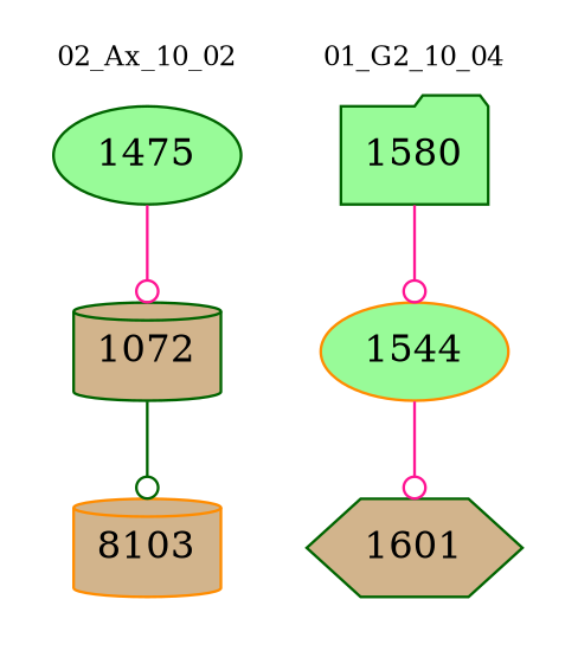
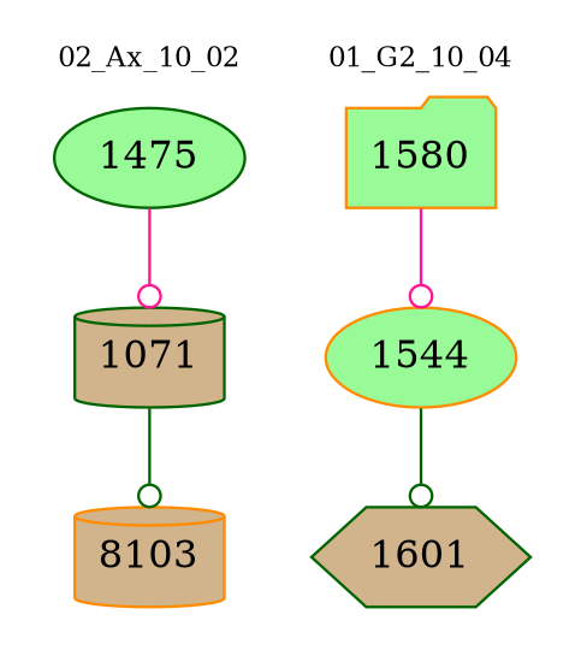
  digraph {
    node [color=darkgreen fillcolor=palegreen shape=ellipse style=filled]
    edge [arrowhead=odot color=deeppink]
    n1 [label=1475]
-   n2 [fillcolor=tan label=1072 shape=cylinder]
+   n2 [fillcolor=tan label=1071 shape=cylinder]
    n3 [color=darkorange fillcolor=tan label=8103 shape=cylinder]
-   n4 [label=1580 shape=folder]
+   n4 [color=darkorange label=1580 shape=folder]
    n5 [color=darkorange label=1544]
    n6 [fillcolor=tan label=1601 shape=hexagon]
    subgraph cluster_1 {
      color=white
      fontsize=10
      label="02_Ax_10_02"
      n1
      n2
      n3
    }
    subgraph cluster_2 {
      color=white
      fontsize=10
      label="01_G2_10_04"
      n4
      n5
      n6
    }
    n1 -> n2
    n2 -> n3 [color=darkgreen]
    n4 -> n5
-   n5 -> n6
+   n5 -> n6 [color=darkgreen]
  }
